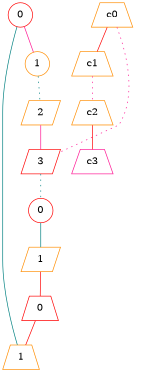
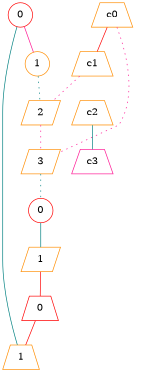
  graph {
    node [color=darkorange shape=trapezium]
    edge [color=teal]
    n1 [color=red label=0 shape=circle]
    n2 [label=1 shape=circle]
    n3 [label=1]
    n4 [label=2 shape=parallelogram]
-   n5 [color=red label=3 shape=parallelogram]
+   n5 [label=3 shape=parallelogram]
    n6 [color=red label=0 shape=circle]
    n7 [label=1 shape=parallelogram]
    n8 [color=red label=0]
    c0
    c1
    c2
    c3 [color=deeppink]
    n1 -- n2 [color=deeppink]
    n1 -- n3
    n2 -- n4 [style=dotted]
-   n4 -- n5 [color=deeppink]
+   n4 -- n5 [color=deeppink style=dotted]
    n5 -- n6 [style=dotted]
    n6 -- n7
    n7 -- n8 [color=red]
    n8 -- n3 [color=red]
    c0 -- n5 [color=deeppink style=dotted]
    c0 -- c1 [color=red]
-   c1 -- c2 [color=deeppink style=dotted]
-   c2 -- c3 [color=red]
+   c1 -- n4 [color=deeppink style=dotted]
+   c2 -- c3
  }
